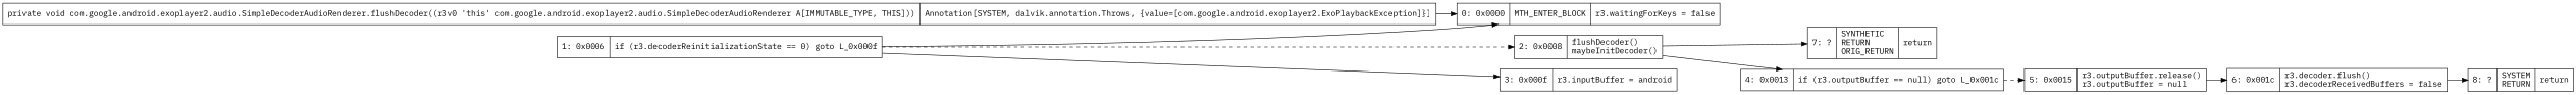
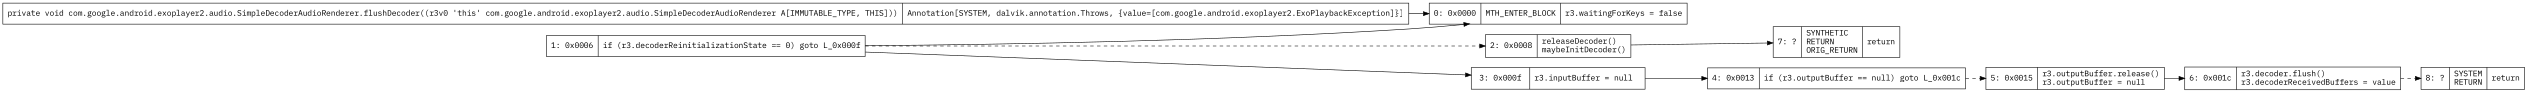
  digraph {
    fontname="IBM Plex Mono"
    rankdir=LR
    node [fontname="IBM Plex Mono" shape=record]
    edge [fontname="IBM Plex Mono"]
    n1 [label="{0\:\ 0x0000|MTH_ENTER_BLOCK\l|r3.waitingForKeys = false\l}"]
    n2 [label="{1\:\ 0x0006|if (r3.decoderReinitializationState == 0) goto L_0x000f\l}"]
-   n3 [label="{2\:\ 0x0008|flushDecoder()\lmaybeInitDecoder()\l}"]
-   n4 [label="{3\:\ 0x000f|r3.inputBuffer = android\l}"]
+   n3 [label="{2\:\ 0x0008|releaseDecoder()\lmaybeInitDecoder()\l}"]
+   n4 [label="{3\:\ 0x000f|r3.inputBuffer = null\l}"]
    n5 [label="{7\:\ ?|SYNTHETIC\lRETURN\lORIG_RETURN\l|return\l}"]
    n6 [label="{4\:\ 0x0013|if (r3.outputBuffer == null) goto L_0x001c\l}"]
    n7 [label="{5\:\ 0x0015|r3.outputBuffer.release()\lr3.outputBuffer = null\l}"]
-   n8 [label="{6\:\ 0x001c|r3.decoder.flush()\lr3.decoderReceivedBuffers = false\l}"]
+   n8 [label="{6\:\ 0x001c|r3.decoder.flush()\lr3.decoderReceivedBuffers = value\l}"]
    n9 [label="{8\:\ ?|SYSTEM\lRETURN\l|return\l}"]
    n10 [label="{private void com.google.android.exoplayer2.audio.SimpleDecoderAudioRenderer.flushDecoder((r3v0 'this' com.google.android.exoplayer2.audio.SimpleDecoderAudioRenderer A[IMMUTABLE_TYPE, THIS]))  | Annotation[SYSTEM, dalvik.annotation.Throws, \{value=[com.google.android.exoplayer2.ExoPlaybackException]\}]\l}"]
    n2 -> n1
    n2 -> n3 [style=dashed]
    n2 -> n4
    n3 -> n5
-   n3 -> n6
+   n4 -> n6
    n6 -> n7 [style=dashed]
    n7 -> n8
-   n8 -> n9
+   n8 -> n9 [style=dashed]
    n10 -> n1
  }
